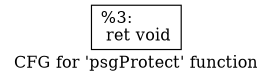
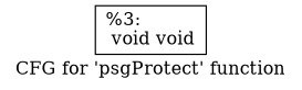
  digraph {
    label="CFG for 'psgProtect' function"
-   n1 [label="{%3:\l  ret void\l}" shape=record]
+   n1 [label="{%3:\l  void void\l}" shape=record]
  }
